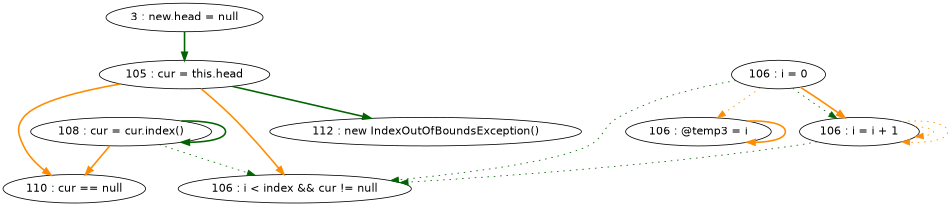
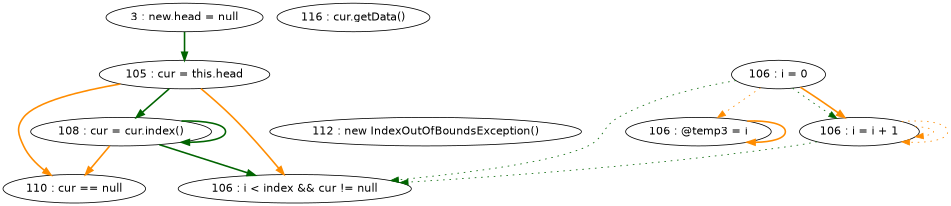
  digraph {
    fontname="DejaVu Sans"
    node [fontname="DejaVu Sans"]
    edge [color=darkorange fontname="DejaVu Sans" style=bold]
    n1 [label="3 : new.head = null"]
    "105 : cur = this.head"
    "110 : cur == null"
    "106 : i < index && cur != null"
    n5 [label="108 : cur = cur.index()"]
    "106 : i = 0"
    "106 : @temp3 = i"
    "106 : i = i + 1"
    "112 : new IndexOutOfBoundsException()"
+   "116 : cur.getData()"
    n1 -> "105 : cur = this.head" [color=darkgreen]
    "105 : cur = this.head" -> "110 : cur == null"
    "105 : cur = this.head" -> "106 : i < index && cur != null"
-   "105 : cur = this.head" -> "112 : new IndexOutOfBoundsException()" [color=darkgreen]
+   "105 : cur = this.head" -> n5 [color=darkgreen]
    n5 -> "110 : cur == null"
-   n5 -> "106 : i < index && cur != null" [color=darkgreen style=dotted]
+   n5 -> "106 : i < index && cur != null" [color=darkgreen]
    n5 -> n5 [color=darkgreen]
    "106 : i = 0" -> "106 : i < index && cur != null" [color=darkgreen style=dotted]
    "106 : i = 0" -> "106 : @temp3 = i" [style=dotted]
    "106 : i = 0" -> "106 : i = i + 1" [color=darkgreen style=dotted]
    "106 : i = 0" -> "106 : i = i + 1"
    "106 : @temp3 = i" -> "106 : @temp3 = i"
    "106 : i = i + 1" -> "106 : i < index && cur != null" [color=darkgreen style=dotted]
    "106 : i = i + 1" -> "106 : i = i + 1" [style=dotted]
    "106 : i = i + 1" -> "106 : i = i + 1" [style=dotted]
  }
